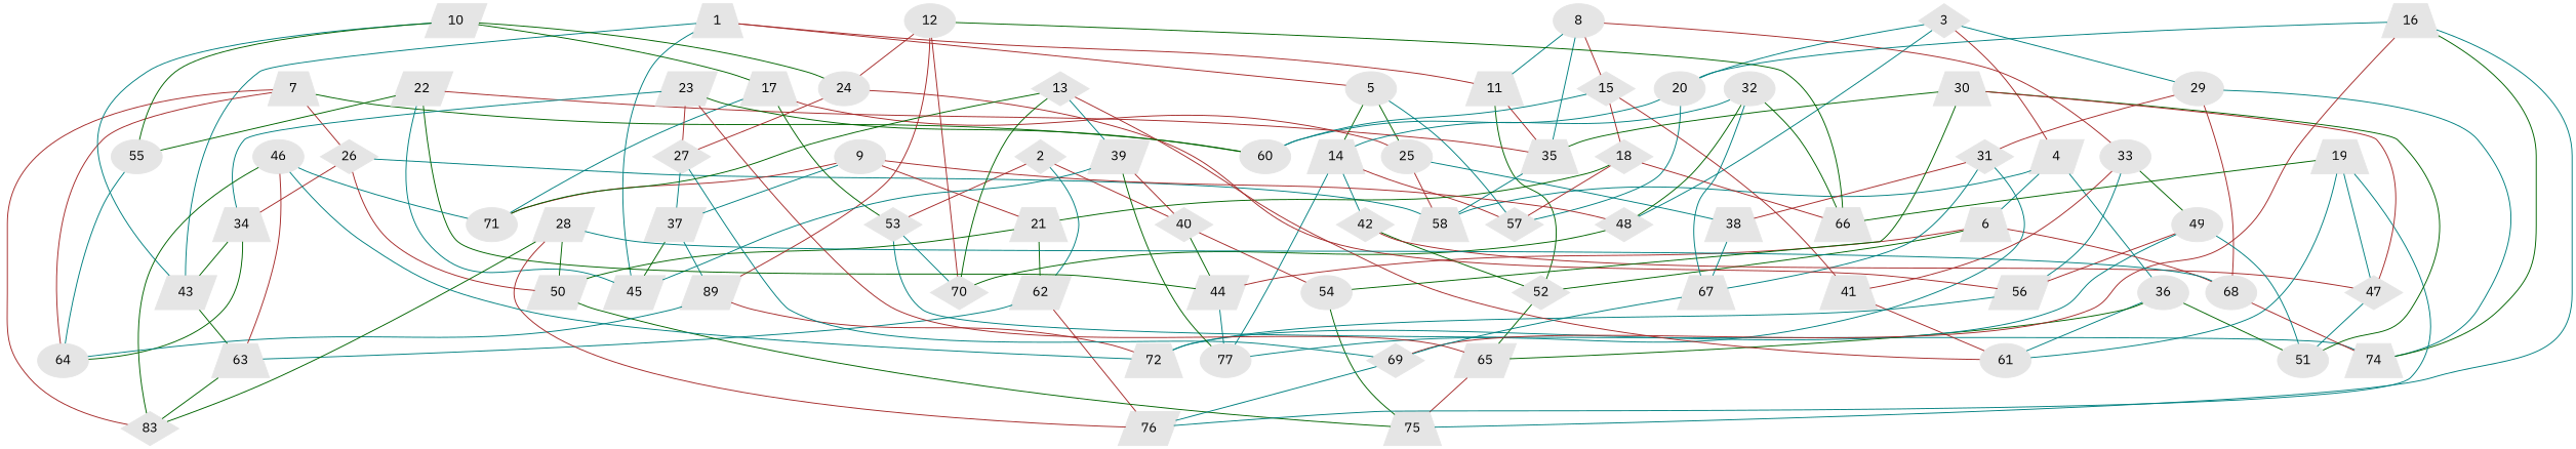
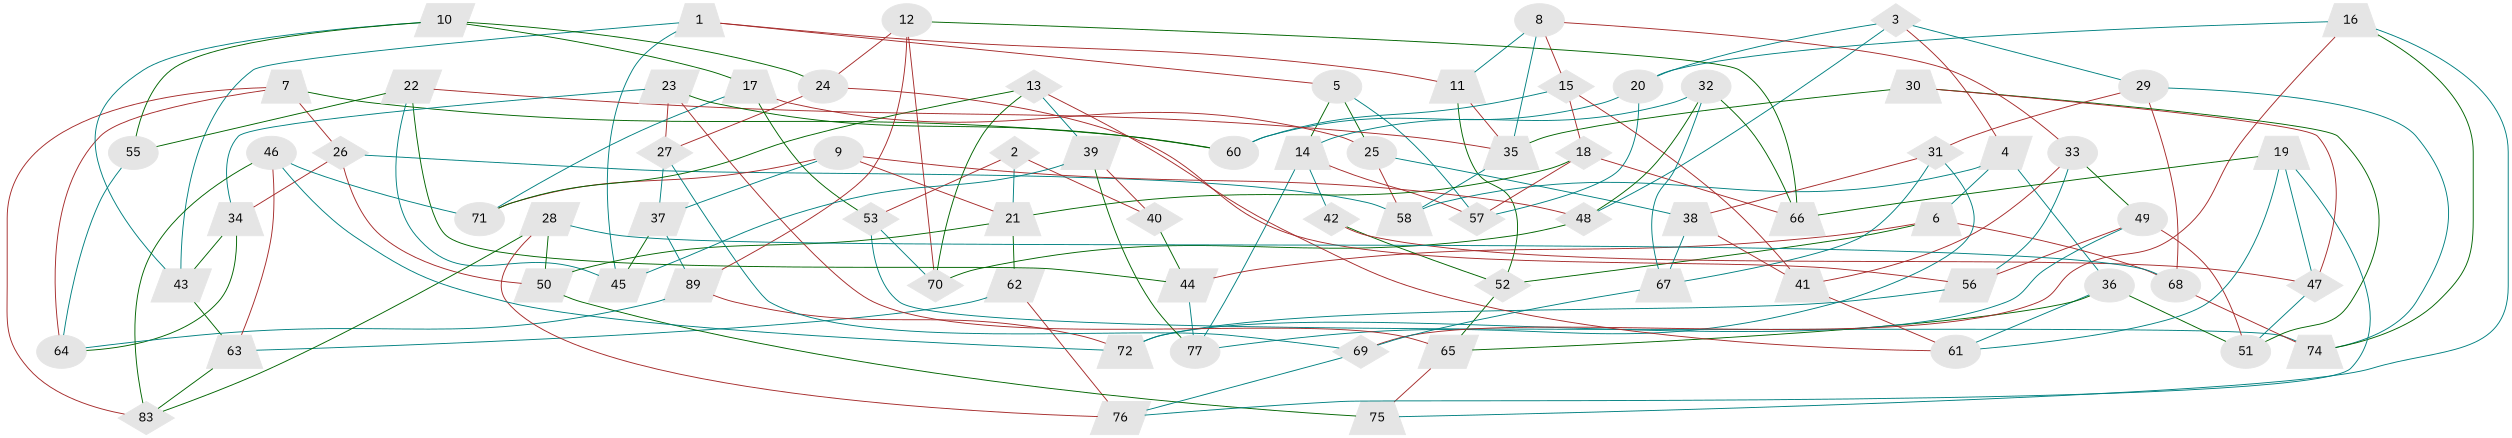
  graph {
    fontname="IBM Plex Sans"
    node [color=gray90 fontname="IBM Plex Sans" shape=ellipse style=filled]
    edge [color=teal fontname="IBM Plex Sans"]
    1 [shape=trapezium]
    5
    11 [shape=trapezium]
    43 [shape=parallelogram]
    45 [shape=parallelogram]
    14 [shape=trapezium]
    25
    57 [shape=diamond]
    52 [shape=diamond]
    35 [shape=trapezium]
    63 [shape=trapezium]
    2 [shape=diamond]
    40 [shape=diamond]
    53 [shape=diamond]
    62 [shape=parallelogram]
    44 [shape=parallelogram]
-   54
    70 [shape=diamond]
    74 [shape=trapezium]
    55
    64
    76 [shape=parallelogram]
    3 [shape=diamond]
    4 [shape=parallelogram]
    20
    29
    48 [shape=diamond]
    6 [shape=trapezium]
    36
    58 [shape=trapezium]
    60
    68
    31 [shape=diamond]
    61
    65 [shape=parallelogram]
    51
    42 [shape=diamond]
    77
    38 [shape=trapezium]
    7 [shape=trapezium]
    26 [shape=diamond]
    n42 [label=83 shape=diamond]
    50 [shape=parallelogram]
    34 [shape=trapezium]
    8
    15 [shape=diamond]
    33
    18 [shape=diamond]
    41 [shape=trapezium]
    56 [shape=parallelogram]
    49
    9
    21 [shape=trapezium]
    37 [shape=parallelogram]
    71
    n56 [label=89 shape=parallelogram]
    10 [shape=parallelogram]
    17 [shape=trapezium]
    24
    27 [shape=diamond]
    12
    66 [shape=trapezium]
    72 [shape=trapezium]
    13 [shape=diamond]
    39 [shape=parallelogram]
    47 [shape=diamond]
    16 [shape=trapezium]
    69 [shape=diamond]
    75 [shape=trapezium]
    19 [shape=trapezium]
    22 [shape=parallelogram]
    23 [shape=parallelogram]
    67 [shape=trapezium]
    28 [shape=parallelogram]
    30 [shape=trapezium]
    32
    46
    1 -- 5 [color=brown]
    1 -- 11 [color=brown]
    1 -- 43
    1 -- 45
    5 -- 14 [color=darkgreen]
    5 -- 25 [color=darkgreen]
    5 -- 57
    11 -- 52 [color=darkgreen]
    11 -- 35 [color=brown]
    43 -- 63 [color=darkgreen]
    14 -- 57 [color=brown]
    14 -- 42
    14 -- 77
    25 -- 58 [color=brown]
    25 -- 38
    52 -- 65 [color=darkgreen]
    35 -- 58
    63 -- n42 [color=darkgreen]
    2 -- 40 [color=brown]
    2 -- 53 [color=brown]
-   2 -- 62
+   2 -- 21
    40 -- 44 [color=darkgreen]
-   40 -- 54 [color=brown]
    53 -- 70
    53 -- 74
    62 -- 63
    62 -- 76 [color=brown]
    44 -- 77
-   54 -- 75 [color=darkgreen]
    55 -- 64
    3 -- 4 [color=brown]
    3 -- 20
    3 -- 29
    3 -- 48
    4 -- 6
    4 -- 36
    4 -- 58
    20 -- 57
    20 -- 60
    29 -- 74
    29 -- 68 [color=brown]
    29 -- 31 [color=brown]
    48 -- 70 [color=darkgreen]
    6 -- 52 [color=darkgreen]
    6 -- 44 [color=brown]
    6 -- 68 [color=brown]
    36 -- 61
    36 -- 65 [color=darkgreen]
    36 -- 51 [color=darkgreen]
    68 -- 74 [color=brown]
    31 -- 77
    31 -- 38 [color=brown]
    31 -- 67
    65 -- 75 [color=brown]
    42 -- 52 [color=darkgreen]
    42 -- 47 [color=brown]
+   38 -- 41 [color=brown]
    38 -- 67
    7 -- 64 [color=brown]
    7 -- 60 [color=darkgreen]
    7 -- 26 [color=brown]
    7 -- n42 [color=brown]
    26 -- 58
    26 -- 50 [color=brown]
    26 -- 34 [color=brown]
    50 -- 75 [color=darkgreen]
    34 -- 43 [color=darkgreen]
    34 -- 64 [color=darkgreen]
    8 -- 11
    8 -- 35
    8 -- 15 [color=brown]
    8 -- 33 [color=brown]
    15 -- 60
    15 -- 18 [color=brown]
    15 -- 41 [color=brown]
    33 -- 41 [color=brown]
    33 -- 56
    33 -- 49 [color=darkgreen]
    18 -- 57 [color=brown]
    18 -- 21 [color=darkgreen]
    18 -- 66 [color=brown]
    41 -- 61 [color=brown]
    56 -- 72
-   49 -- 51
+   49 -- 51 [color=brown]
    49 -- 56 [color=brown]
    49 -- 72
    9 -- 48 [color=brown]
    9 -- 21 [color=brown]
    9 -- 37
    9 -- 71 [color=brown]
    21 -- 62 [color=darkgreen]
    21 -- 50 [color=darkgreen]
    37 -- 45 [color=darkgreen]
    37 -- n56
    n56 -- 64
    n56 -- 72 [color=brown]
    10 -- 43
    10 -- 55 [color=darkgreen]
    10 -- 17 [color=darkgreen]
    10 -- 24 [color=darkgreen]
    17 -- 25 [color=brown]
    17 -- 53 [color=darkgreen]
    17 -- 71
    24 -- 56 [color=brown]
    24 -- 27 [color=brown]
    27 -- 37
    27 -- 69
    12 -- 70 [color=brown]
    12 -- n56 [color=brown]
    12 -- 24 [color=brown]
    12 -- 66 [color=darkgreen]
    13 -- 70 [color=darkgreen]
    13 -- 61 [color=brown]
    13 -- 71 [color=darkgreen]
    13 -- 39
    39 -- 45
    39 -- 40 [color=brown]
    39 -- 77 [color=darkgreen]
    47 -- 51
    16 -- 74 [color=darkgreen]
    16 -- 20
    16 -- 69 [color=brown]
    16 -- 75
    69 -- 76
    19 -- 76
    19 -- 61
    19 -- 66 [color=darkgreen]
    19 -- 47
    22 -- 45
    22 -- 35 [color=brown]
    22 -- 44 [color=darkgreen]
    22 -- 55 [color=darkgreen]
    23 -- 60 [color=darkgreen]
    23 -- 65 [color=brown]
    23 -- 34
    23 -- 27 [color=brown]
    67 -- 69
    28 -- 76 [color=brown]
    28 -- 68
    28 -- n42 [color=darkgreen]
    28 -- 50 [color=darkgreen]
    30 -- 35 [color=darkgreen]
-   30 -- 54 [color=darkgreen]
    30 -- 51 [color=darkgreen]
    30 -- 47 [color=brown]
    32 -- 14
    32 -- 48 [color=darkgreen]
    32 -- 66 [color=darkgreen]
    32 -- 67
    46 -- 63 [color=brown]
    46 -- n42 [color=darkgreen]
    46 -- 71
    46 -- 72
  }
